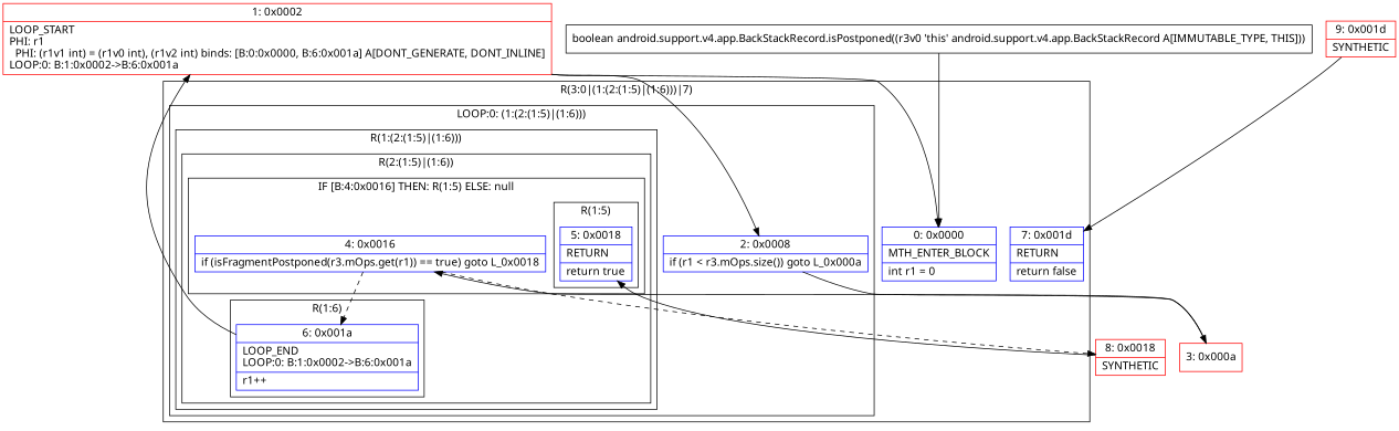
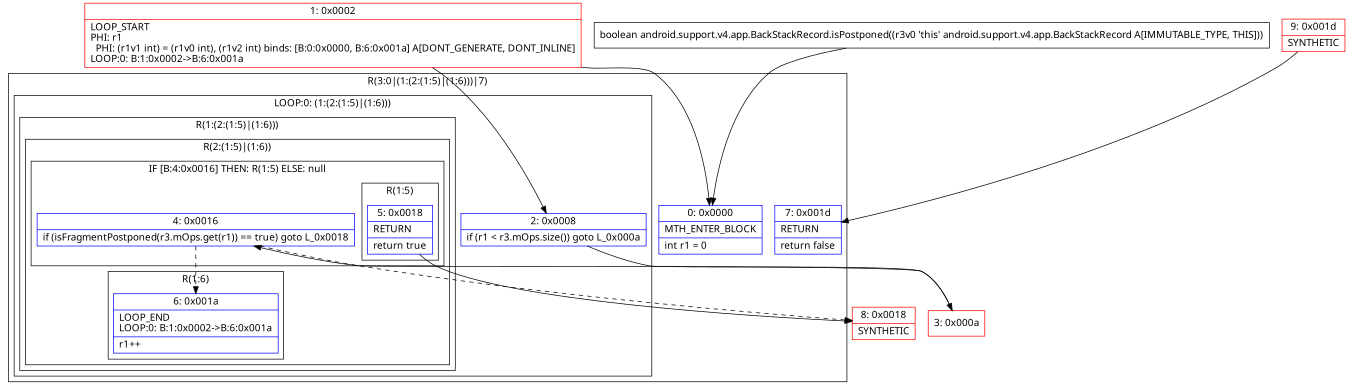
  digraph {
    fontname="Noto Sans"
    node [color=blue fontname="Noto Sans" shape=record]
    edge [fontname="Noto Sans"]
    n1 [label="{5\:\ 0x0018|RETURN\l|return true\l}"]
    n2 [label="{4\:\ 0x0016|if (isFragmentPostponed(r3.mOps.get(r1)) == true) goto L_0x0018\l}"]
    n3 [label="{6\:\ 0x001a|LOOP_END\lLOOP:0: B:1:0x0002\-\>B:6:0x001a\l|r1++\l}"]
    n4 [label="{2\:\ 0x0008|if (r1 \< r3.mOps.size()) goto L_0x000a\l}"]
    n5 [label="{0\:\ 0x0000|MTH_ENTER_BLOCK\l|int r1 = 0\l}"]
    n6 [label="{7\:\ 0x001d|RETURN\l|return false\l}"]
    n7 [color=red label="{8\:\ 0x0018|SYNTHETIC\l}"]
    n8 [color=red label="{1\:\ 0x0002|LOOP_START\lPHI: r1 \l  PHI: (r1v1 int) = (r1v0 int), (r1v2 int) binds: [B:0:0x0000, B:6:0x001a] A[DONT_GENERATE, DONT_INLINE]\lLOOP:0: B:1:0x0002\-\>B:6:0x001a\l}"]
    n9 [color=red label="{3\:\ 0x000a}"]
    n10 [color=red label="{9\:\ 0x001d|SYNTHETIC\l}"]
    n11 [label="{boolean android.support.v4.app.BackStackRecord.isPostponed((r3v0 'this' android.support.v4.app.BackStackRecord A[IMMUTABLE_TYPE, THIS])) }" color=""]
    subgraph cluster_1 {
      label="R(3:0|(1:(2:(1:5)|(1:6)))|7)"
      n5
      n6
      subgraph cluster_2 {
        label="LOOP:0: (1:(2:(1:5)|(1:6)))"
        n4
        subgraph cluster_3 {
          label="R(1:(2:(1:5)|(1:6)))"
          subgraph cluster_4 {
            label="R(2:(1:5)|(1:6))"
            subgraph cluster_5 {
              label="IF [B:4:0x0016] THEN: R(1:5) ELSE: null"
              n2
              subgraph cluster_6 {
                label="R(1:5)"
                n1
              }
            }
            subgraph cluster_7 {
              label="R(1:6)"
              n3
            }
          }
        }
      }
    }
    n2 -> n3 [style=dashed]
    n2 -> n7 [style=dashed]
-   n3 -> n8
    n4 -> n9
-   n7 -> n1
+   n1 -> n7
    n8 -> n4
    n8 -> n5
    n9 -> n2
    n10 -> n6
    n11 -> n5
  }
